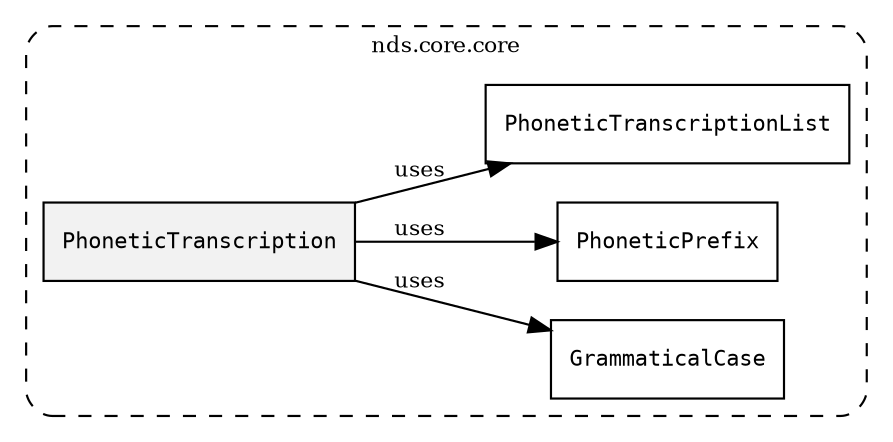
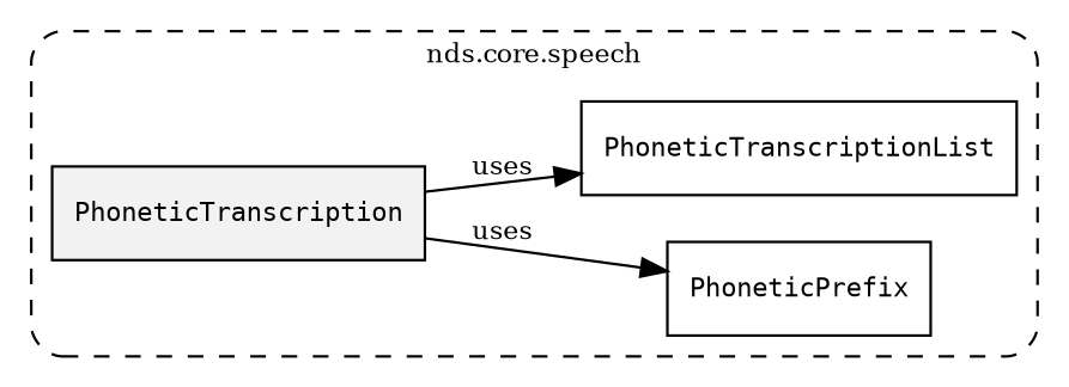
  digraph {
    fontsize=10
    rankdir=LR
    node [fontsize=10 shape=box]
    edge [fontsize=10]
    n1 [fillcolor="#0000000D" label=<<font face="monospace"><table align="center" border="0" cellspacing="0" cellpadding="0"><tr><td href="../../../content/packages/nds.core.speech.html#Structure-PhoneticTranscription" title="Structure defined in nds.core.speech">PhoneticTranscription</td></tr></table></font>> style=filled]
-   n2 [label=<<font face="monospace"><table align="center" border="0" cellspacing="0" cellpadding="0"><tr><td href="../../../content/packages/nds.core.speech.html#Enum-GrammaticalCase" title="Enum defined in nds.core.speech">GrammaticalCase</td></tr></table></font>>]
    n3 [label=<<font face="monospace"><table align="center" border="0" cellspacing="0" cellpadding="0"><tr><td href="../../../content/packages/nds.core.speech.html#Structure-PhoneticPrefix" title="Structure defined in nds.core.speech">PhoneticPrefix</td></tr></table></font>>]
    n4 [label=<<font face="monospace"><table align="center" border="0" cellspacing="0" cellpadding="0"><tr><td href="../../../content/packages/nds.core.speech.html#Structure-PhoneticTranscriptionList" title="Structure defined in nds.core.speech">PhoneticTranscriptionList</td></tr></table></font>>]
    subgraph cluster_1 {
-     label="nds.core.core"
+     label="nds.core.speech"
      style="dashed, rounded"
      n1
-     n2
      n3
      n4
    }
-   n1 -> n2 [label=uses]
    n1 -> n3 [label=uses]
    n1 -> n4 [label=uses]
  }
